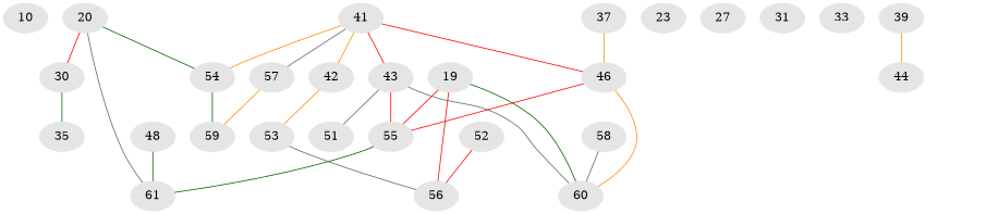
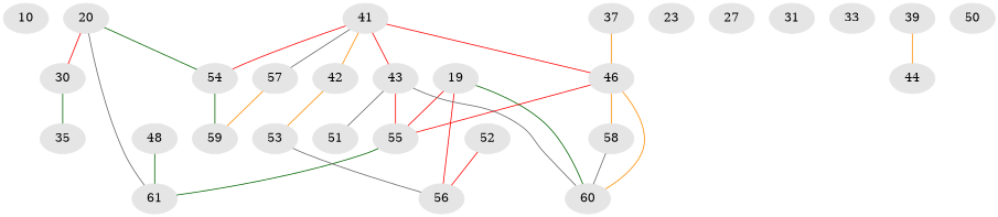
  graph {
    node [color=gray90 style=filled]
    edge [color=red]
    10
    19 [super="+4"]
    55
    56 [super="+36+24"]
    60 [super="+47+49+16+29"]
    61
    30 [super="+25"]
    35 [super="+18"]
    20
    54
    59 [super="+8"]
    23
    27
    31
    33
    46 [super="+7"]
    58 [super="+3+34+28"]
    37
    39
    44
    41 [super="+22+21"]
    42
    43 [super="+5+17"]
    57
    53 [super="+15"]
    51
    48
+   50 [super="+32"]
    52 [super="+6"]
    19 -- 55 [weight=2]
    19 -- 56
    19 -- 60 [color=darkgreen]
    55 -- 61 [color=darkgreen]
    30 -- 35 [color=darkgreen]
    20 -- 61 [color=gray40]
    20 -- 30 [weight=2]
    20 -- 54 [color=darkgreen]
    54 -- 59 [color=darkgreen weight=2]
    46 -- 55
    46 -- 60 [color=darkorange]
+   46 -- 58 [color=darkorange weight=3]
    58 -- 60 [color=gray40]
    37 -- 46 [color=darkorange]
    39 -- 44 [color=darkorange]
-   41 -- 54 [color=darkorange]
+   41 -- 54
    41 -- 46 [weight=2]
    41 -- 42 [color=darkorange]
    41 -- 43
    41 -- 57 [color=gray40]
    42 -- 53 [color=darkorange]
    43 -- 55 [weight=4]
    43 -- 60 [color=gray40]
    43 -- 51 [color=gray40]
    57 -- 59 [color=darkorange]
    53 -- 56 [color=gray40]
    48 -- 61 [color=darkgreen]
    52 -- 56
  }
